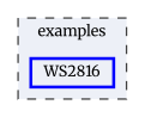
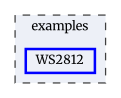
  digraph {
    compound=true
    fontname=Merriweather
-   n1 [color=blue fillcolor="#edf0f7" fontname=Merriweather fontsize=10 height=0.2 label=WS2816 shape=box style="filled,bold" width=0.4]
+   n1 [color=blue fillcolor="#edf0f7" fontname=Merriweather fontsize=10 height=0.2 label=WS2812 shape=box style="filled,bold" width=0.4]
    subgraph cluster_1 {
      bgcolor="#edf0f7"
      fontsize=10
      label=examples
      pencolor=grey25
      style="filled,dashed"
      n1
    }
  }
